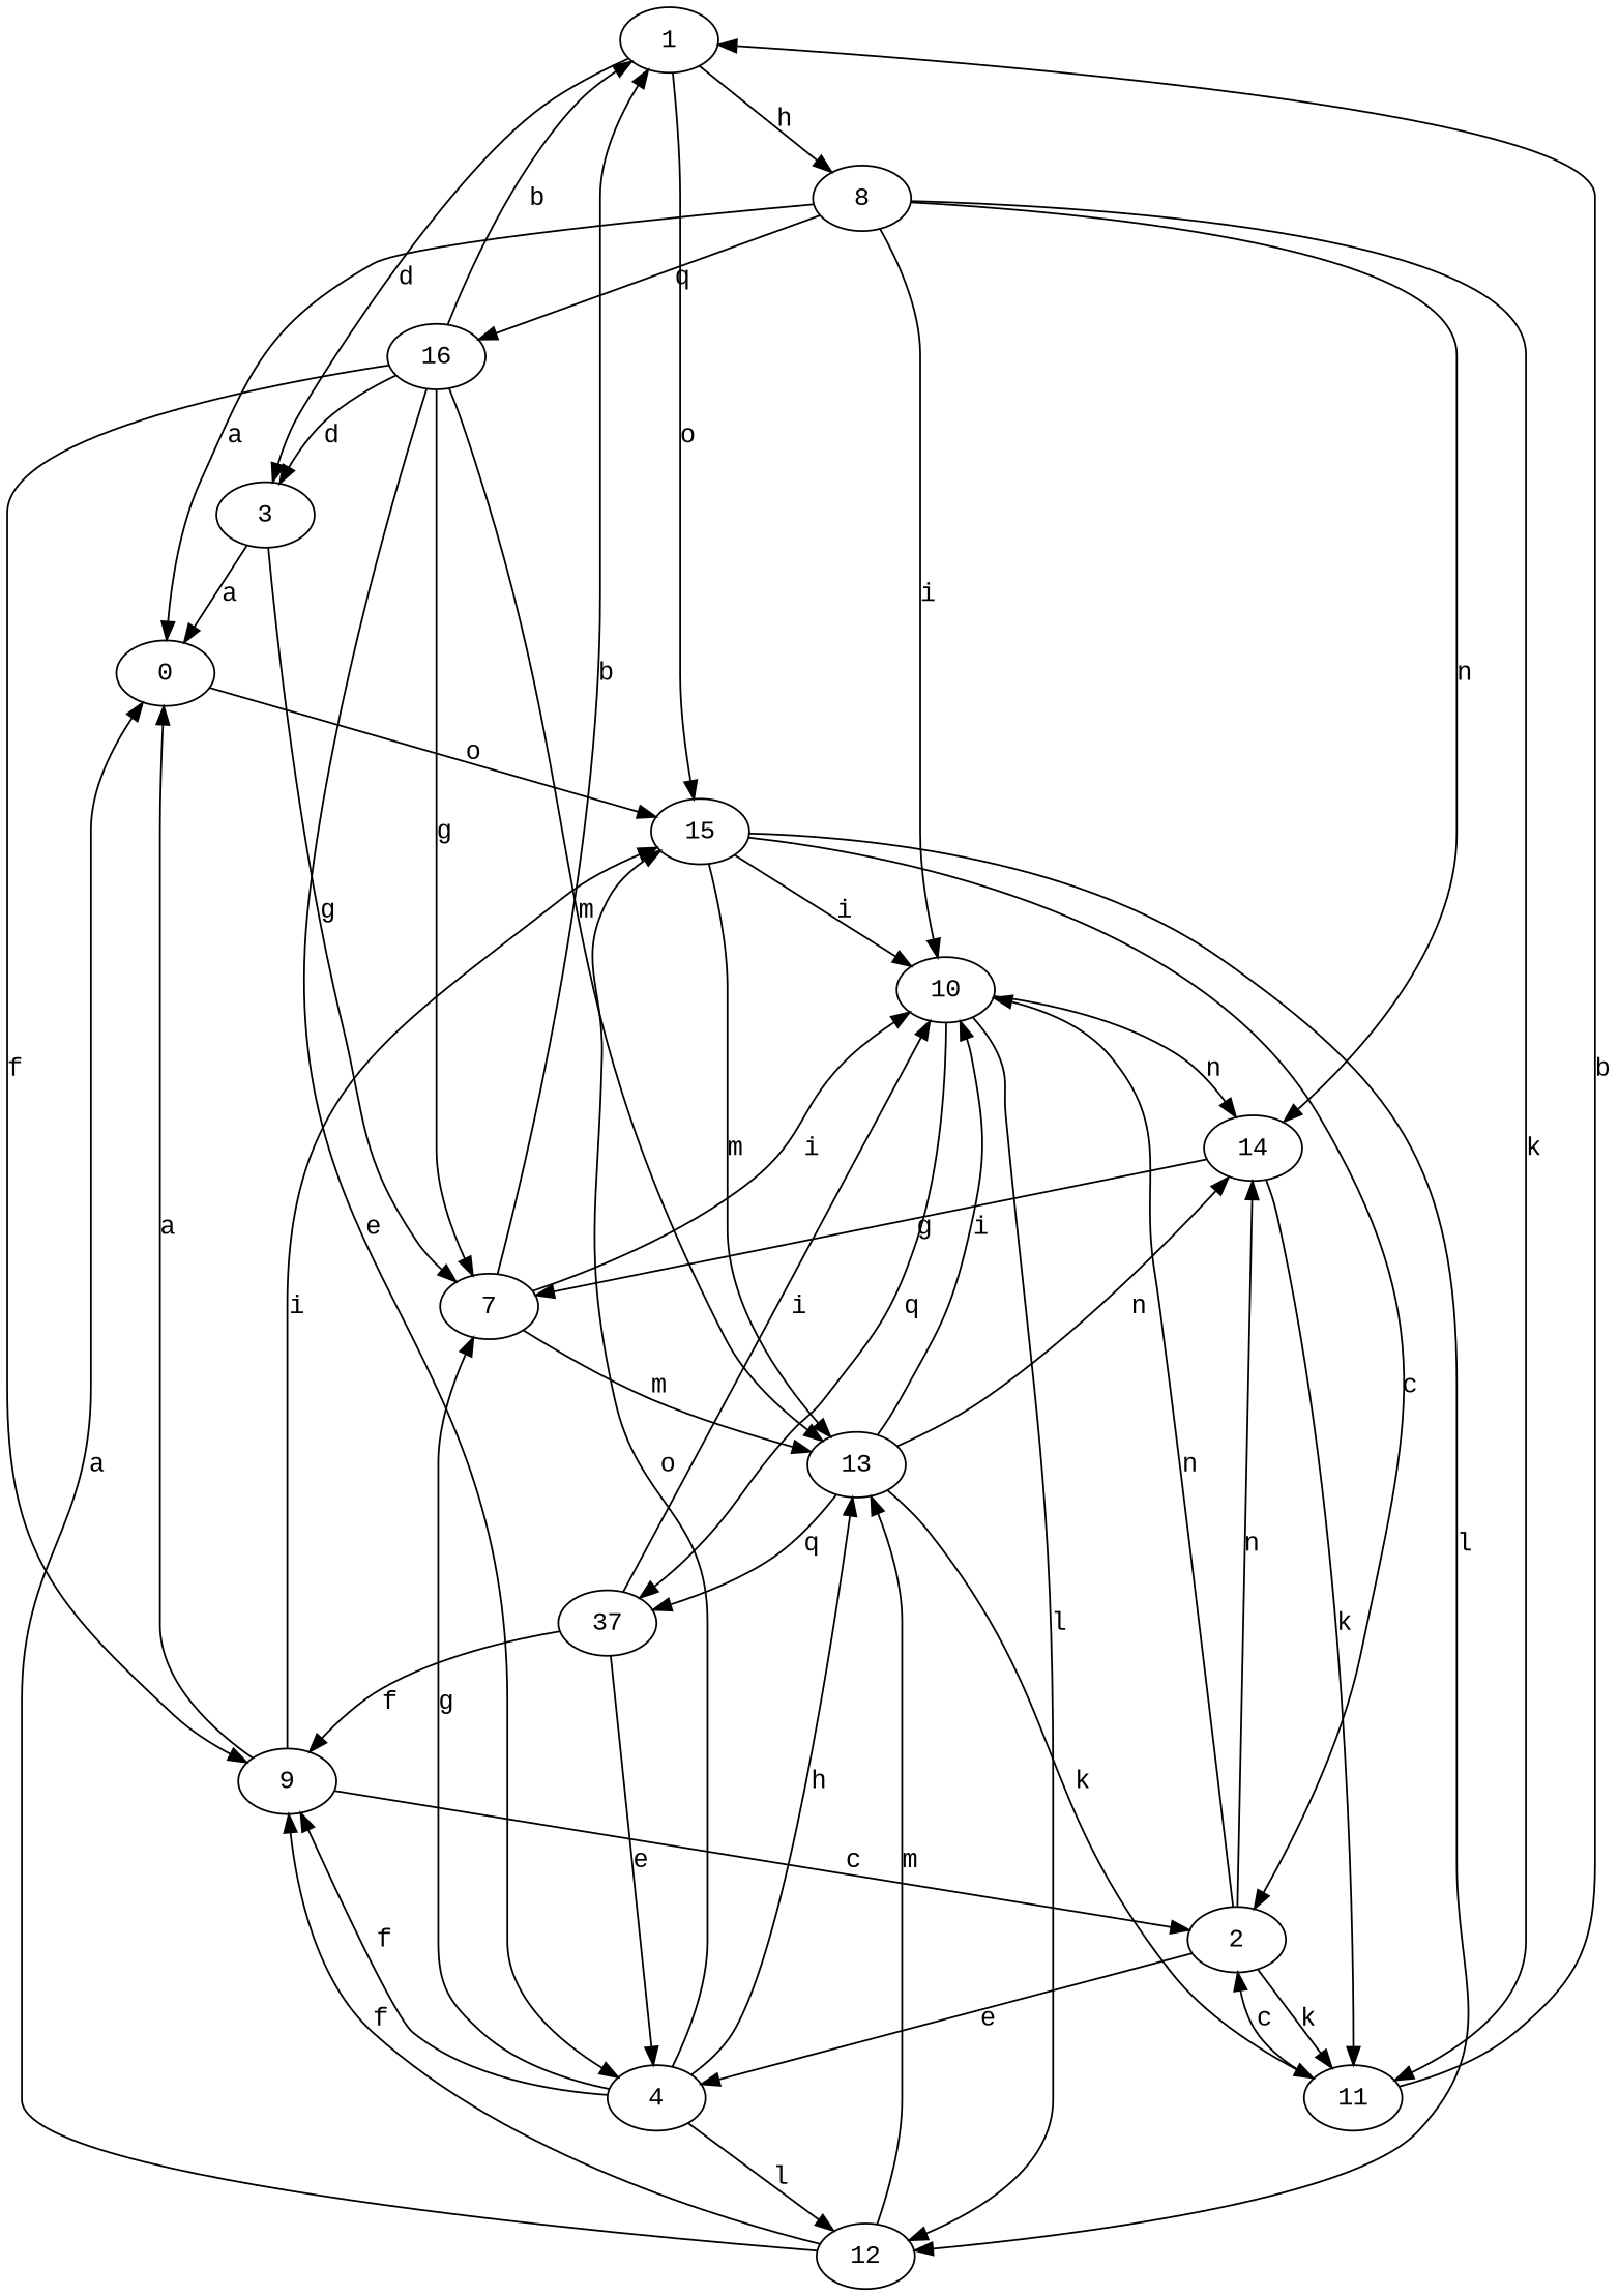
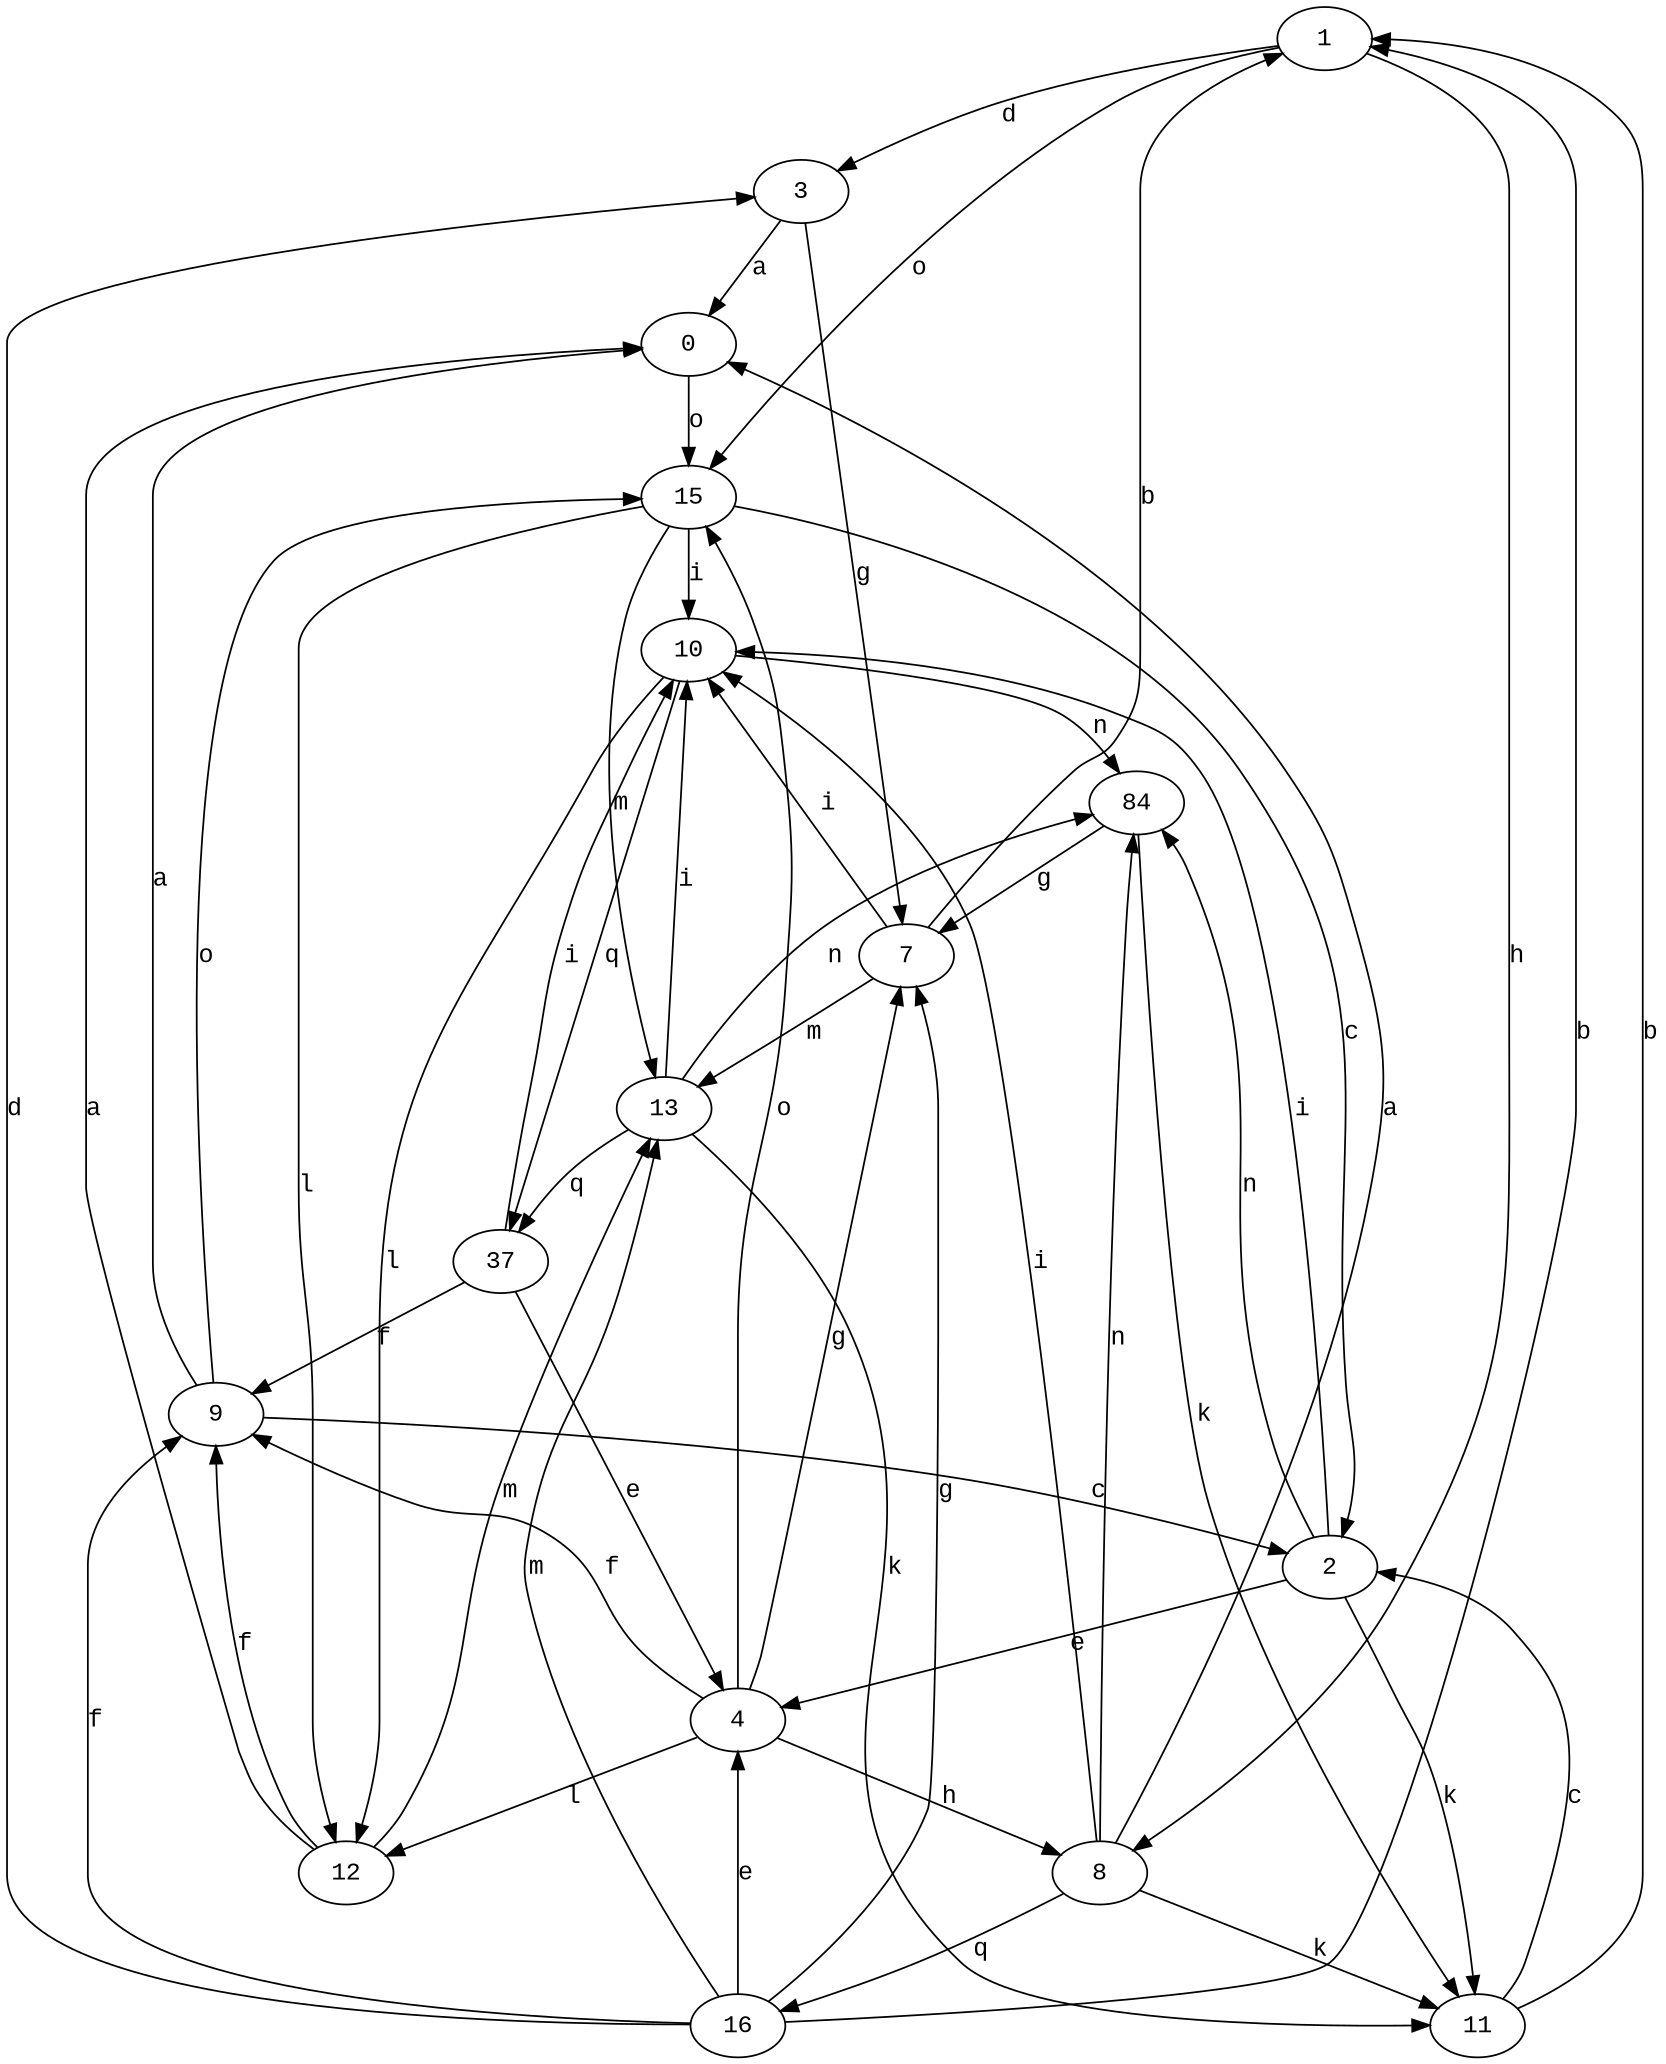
  strict digraph {
    fontname="Liberation Mono"
    node [fontname="Liberation Mono"]
    edge [fontname="Liberation Mono"]
    1
    3
    8
    15
    0
    7
    10
    11
-   14
+   14 [label=84]
    16
    2
    12
    13
    4
    n15 [label=9]
    n16 [label=37]
    1 -> 3 [label=d]
    1 -> 8 [label=h]
    1 -> 15 [label=o]
    3 -> 0 [label=a]
    3 -> 7 [label=g]
    8 -> 0 [label=a]
    8 -> 10 [label=i]
    8 -> 11 [label=k]
    8 -> 14 [label=n]
    8 -> 16 [label=q]
    15 -> 10 [label=i]
    15 -> 2 [label=c]
    15 -> 12 [label=l]
    15 -> 13 [label=m]
    0 -> 15 [label=o]
    7 -> 1 [label=b]
    7 -> 10 [label=i]
    7 -> 13 [label=m]
    10 -> 14 [label=n]
    10 -> 12 [label=l]
    10 -> n16 [label=q]
    11 -> 1 [label=b]
    11 -> 2 [label=c]
    14 -> 7 [label=g]
    14 -> 11 [label=k]
    16 -> 1 [label=b]
    16 -> 3 [label=d]
    16 -> 7 [label=g]
    16 -> 13 [label=m]
    16 -> 4 [label=e]
    16 -> n15 [label=f]
-   2 -> 10 [label=n]
+   2 -> 10 [label=i]
    2 -> 11 [label=k]
    2 -> 14 [label=n]
    2 -> 4 [label=e]
    12 -> 0 [label=a]
    12 -> 13 [label=m]
    12 -> n15 [label=f]
    13 -> 10 [label=i]
    13 -> 11 [label=k]
    13 -> 14 [label=n]
    13 -> n16 [label=q]
-   4 -> 13 [label=h]
+   4 -> 8 [label=h]
    4 -> 15 [label=o]
    4 -> 7 [label=g]
    4 -> 12 [label=l]
    4 -> n15 [label=f]
-   n15 -> 15 [label=i]
+   n15 -> 15 [label=o]
    n15 -> 0 [label=a]
    n15 -> 2 [label=c]
    n16 -> 10 [label=i]
    n16 -> 4 [label=e]
    n16 -> n15 [label=f]
  }
